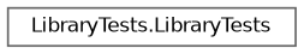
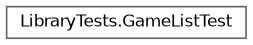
  digraph {
    rankdir=LR
-   n1 [color=grey40 fillcolor=white fontname=Helvetica fontsize=10 height=0.2 label="LibraryTests.LibraryTests" shape=box style=filled width=0.4]
+   n1 [color=grey40 fillcolor=white fontname=Helvetica fontsize=10 height=0.2 label="LibraryTests.GameListTest" shape=box style=filled width=0.4]
  }
